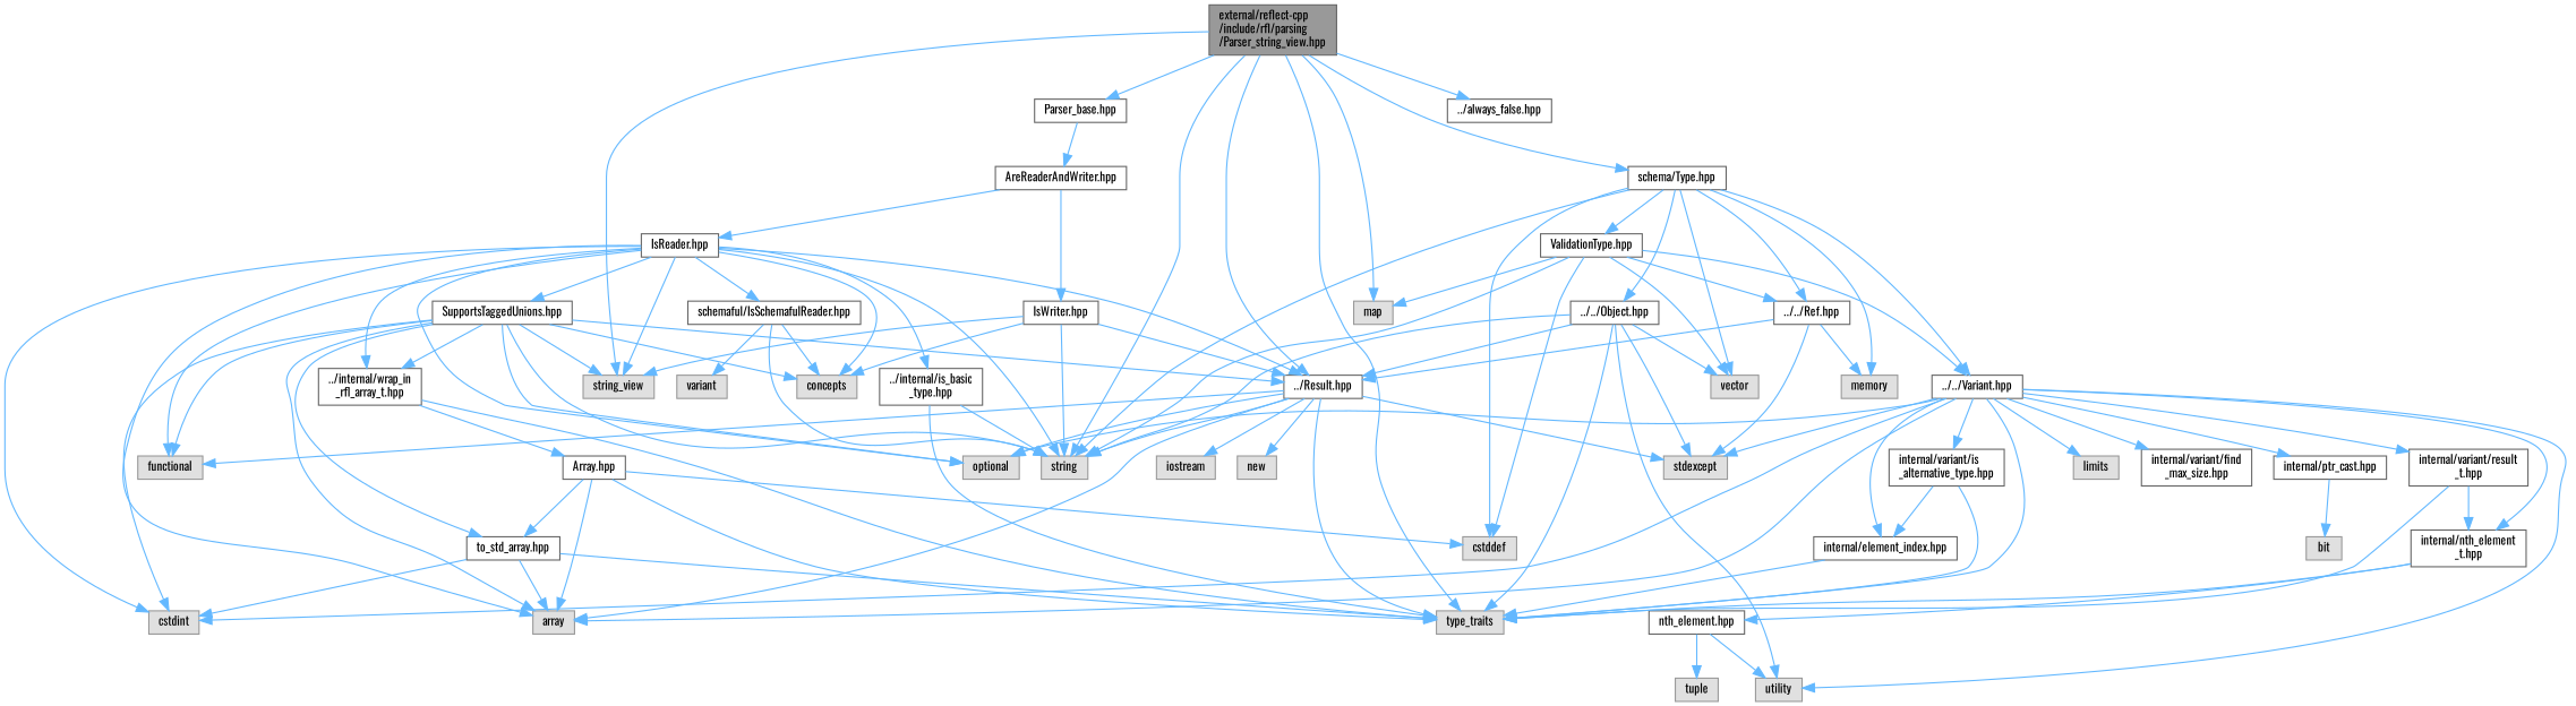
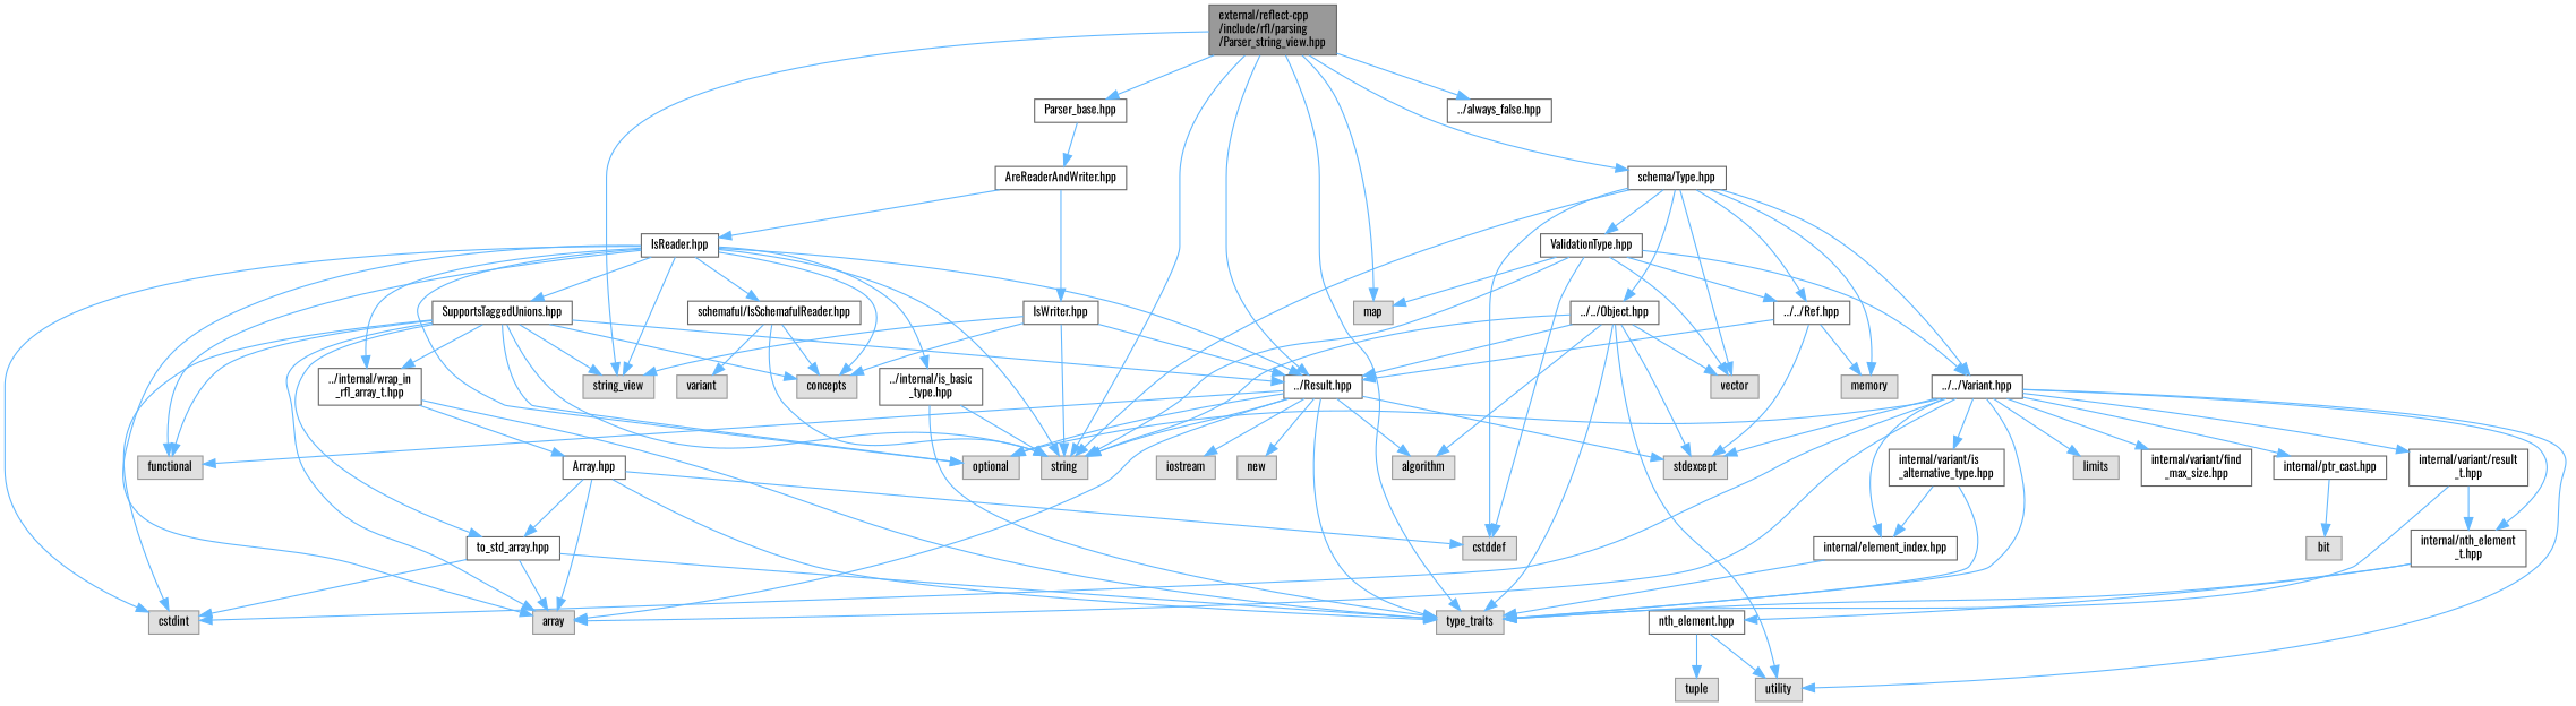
  digraph {
    fontname=Oswald
    node [color=grey40 fillcolor=white fontname=Oswald fontsize=10 shape=box style=filled]
    edge [color=steelblue1 fontname=Oswald fontsize=10 labelfontname=Helvetica labelfontsize=10 style=solid]
    n1 [color=gray40 fillcolor=grey60 fontcolor=black height=0.2 label="external/reflect-cpp\l/include/rfl/parsing\l/Parser_string_view.hpp" width=0.4]
    n2 [color=grey60 fillcolor="#E0E0E0" height=0.2 label=map width=0.4]
    n3 [color=grey60 fillcolor="#E0E0E0" height=0.2 label=string width=0.4]
    n4 [color=grey60 fillcolor="#E0E0E0" height=0.2 label=string_view width=0.4]
    n5 [color=grey60 fillcolor="#E0E0E0" height=0.2 label=type_traits width=0.4]
    n6 [height=0.2 label="../Result.hpp" width=0.4]
    n7 [height=0.2 label="../always_false.hpp" width=0.4]
    n8 [height=0.2 label="Parser_base.hpp" width=0.4]
    n9 [height=0.2 label="schema/Type.hpp" width=0.4]
+   n10 [color=grey60 fillcolor="#E0E0E0" height=0.2 label=algorithm width=0.4]
    n11 [color=grey60 fillcolor="#E0E0E0" height=0.2 label=array width=0.4]
    n12 [color=grey60 fillcolor="#E0E0E0" height=0.2 label=functional width=0.4]
    n13 [color=grey60 fillcolor="#E0E0E0" height=0.2 label=iostream width=0.4]
    n14 [color=grey60 fillcolor="#E0E0E0" height=0.2 label=new width=0.4]
    n15 [color=grey60 fillcolor="#E0E0E0" height=0.2 label=optional width=0.4]
    n16 [color=grey60 fillcolor="#E0E0E0" height=0.2 label=stdexcept width=0.4]
    n17 [height=0.2 label="AreReaderAndWriter.hpp" width=0.4]
    n18 [color=grey60 fillcolor="#E0E0E0" height=0.2 label=cstddef width=0.4]
    n19 [color=grey60 fillcolor="#E0E0E0" height=0.2 label=memory width=0.4]
    n20 [color=grey60 fillcolor="#E0E0E0" height=0.2 label=vector width=0.4]
    n21 [height=0.2 label="../../Object.hpp" width=0.4]
    n22 [height=0.2 label="../../Ref.hpp" width=0.4]
    n23 [height=0.2 label="../../Variant.hpp" width=0.4]
    n24 [height=0.2 label="ValidationType.hpp" width=0.4]
    n25 [height=0.2 label="IsReader.hpp" width=0.4]
    n26 [height=0.2 label="IsWriter.hpp" width=0.4]
    n27 [color=grey60 fillcolor="#E0E0E0" height=0.2 label=concepts width=0.4]
    n28 [color=grey60 fillcolor="#E0E0E0" height=0.2 label=cstdint width=0.4]
    n29 [height=0.2 label="../internal/is_basic\l_type.hpp" width=0.4]
    n30 [height=0.2 label="../internal/wrap_in\l_rfl_array_t.hpp" width=0.4]
    n31 [height=0.2 label="SupportsTaggedUnions.hpp" width=0.4]
    n32 [height=0.2 label="schemaful/IsSchemafulReader.hpp" width=0.4]
    n33 [height=0.2 label="Array.hpp" width=0.4]
    n34 [height=0.2 label="to_std_array.hpp" width=0.4]
    n35 [color=grey60 fillcolor="#E0E0E0" height=0.2 label=variant width=0.4]
    n36 [color=grey60 fillcolor="#E0E0E0" height=0.2 label=utility width=0.4]
    n37 [color=grey60 fillcolor="#E0E0E0" height=0.2 label=limits width=0.4]
    n38 [height=0.2 label="internal/element_index.hpp" width=0.4]
    n39 [height=0.2 label="internal/nth_element\l_t.hpp" width=0.4]
    n40 [height=0.2 label="internal/variant/find\l_max_size.hpp" width=0.4]
    n41 [height=0.2 label="internal/variant/is\l_alternative_type.hpp" width=0.4]
    n42 [height=0.2 label="internal/variant/result\l_t.hpp" width=0.4]
    n43 [height=0.2 label="internal/ptr_cast.hpp" width=0.4]
    n44 [height=0.2 label="nth_element.hpp" width=0.4]
    n45 [color=grey60 fillcolor="#E0E0E0" height=0.2 label=bit width=0.4]
    n46 [color=grey60 fillcolor="#E0E0E0" height=0.2 label=tuple width=0.4]
    n1 -> n2
    n1 -> n3
    n1 -> n4
    n1 -> n5
    n1 -> n6
    n1 -> n7
    n1 -> n8
    n1 -> n9
    n6 -> n3
    n6 -> n5
+   n6 -> n10
    n6 -> n11
    n6 -> n12
    n6 -> n13
    n6 -> n14
    n6 -> n15
    n6 -> n16
    n8 -> n17
    n9 -> n3
    n9 -> n18
    n9 -> n19
    n9 -> n20
    n9 -> n21
    n9 -> n22
    n9 -> n23
    n9 -> n24
    n17 -> n25
    n17 -> n26
    n21 -> n3
    n21 -> n5
    n21 -> n6
+   n21 -> n10
    n21 -> n16
    n21 -> n20
    n21 -> n36
    n22 -> n6
    n22 -> n16
    n22 -> n19
    n23 -> n5
    n23 -> n11
    n23 -> n15
    n23 -> n16
    n23 -> n28
    n23 -> n36
    n23 -> n37
    n23 -> n38
    n23 -> n39
    n23 -> n40
    n23 -> n41
    n23 -> n42
    n23 -> n43
    n24 -> n2
    n24 -> n3
    n24 -> n18
    n24 -> n20
    n24 -> n22
    n24 -> n23
    n25 -> n3
    n25 -> n4
    n25 -> n6
    n25 -> n11
    n25 -> n12
    n25 -> n15
    n25 -> n27
    n25 -> n28
    n25 -> n29
    n25 -> n30
    n25 -> n31
    n25 -> n32
    n26 -> n3
    n26 -> n4
    n26 -> n6
    n26 -> n27
    n29 -> n3
    n29 -> n5
    n30 -> n5
    n30 -> n33
    n31 -> n3
    n31 -> n4
    n31 -> n6
    n31 -> n11
    n31 -> n12
    n31 -> n15
    n31 -> n27
    n31 -> n28
    n31 -> n30
    n31 -> n34
    n32 -> n3
    n32 -> n27
    n32 -> n35
    n33 -> n5
    n33 -> n11
    n33 -> n18
    n33 -> n34
    n34 -> n5
    n34 -> n11
    n34 -> n28
    n38 -> n5
    n39 -> n5
    n39 -> n44
    n41 -> n5
    n41 -> n38
    n42 -> n5
    n42 -> n39
    n43 -> n45
    n44 -> n36
    n44 -> n46
  }
